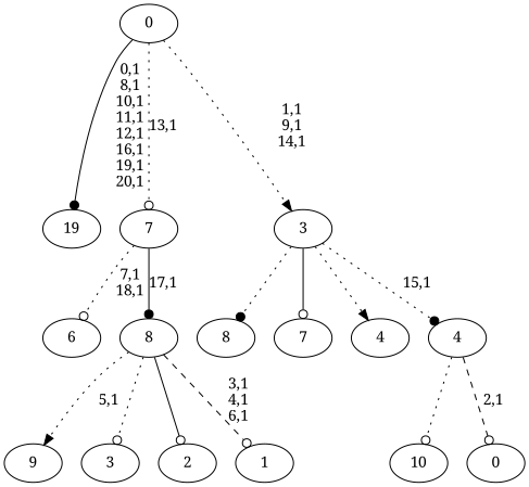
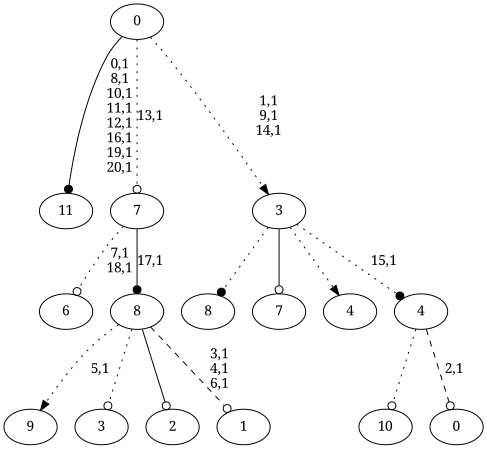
  digraph {
    fontname="Noto Serif"
    node [fontname="Noto Serif"]
    edge [arrowhead=odot fontname="Noto Serif" style=dotted]
-   n1 [label=19]
+   n1 [label=11]
    n2 [label=10]
    n3 [label=9]
    n4 [label=8]
    n5 [label=7]
    n6 [label=6]
    n7 [label=4]
    n8 [label=3]
    n9 [label=2]
    n10 [label=1]
    8
    7
    n13 [label=0]
    4
    3
    0
    8 -> n3 [arrowhead=normal label="5,1"]
    8 -> n8
    8 -> n9 [style=solid]
    8 -> n10 [label="3,1\n4,1\n6,1" style=dashed]
    7 -> n6 [label="7,1\n18,1"]
    7 -> 8 [arrowhead=dot label="17,1" style=solid]
    4 -> n2
    4 -> n13 [label="2,1" style=dashed]
    3 -> n4 [arrowhead=dot]
    3 -> n5 [style=solid]
    3 -> n7 [arrowhead=normal]
    3 -> 4 [arrowhead=dot label="15,1"]
    0 -> n1 [arrowhead=dot label="0,1\n8,1\n10,1\n11,1\n12,1\n16,1\n19,1\n20,1" style=solid]
    0 -> 7 [label="13,1"]
    0 -> 3 [arrowhead=normal label="1,1\n9,1\n14,1"]
  }
